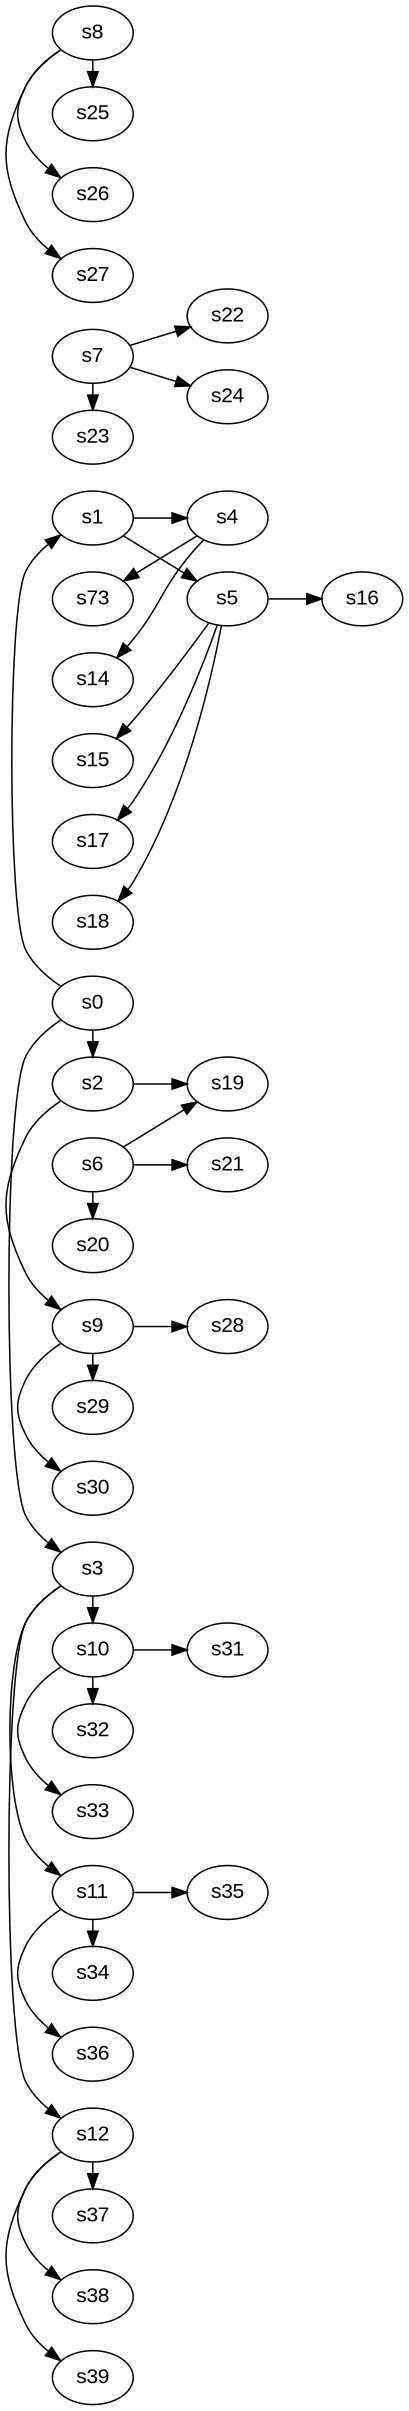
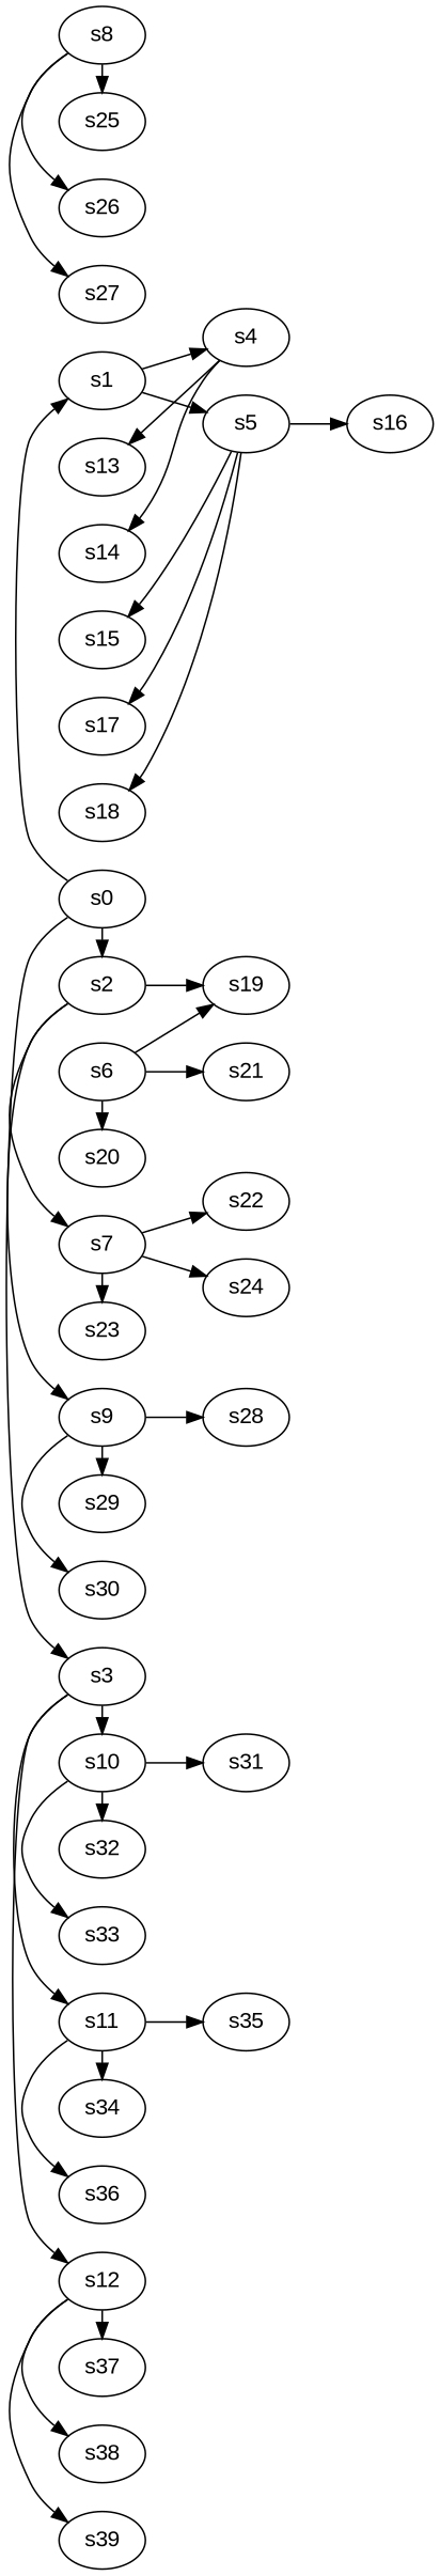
  digraph {
    fontname="Liberation Sans"
    rankdir=LR
    node [fontname="Liberation Sans" player=1]
    edge [fontname="Liberation Sans"]
    s1 [player=0]
    s0
    s2
    s3
    s4
    s5
    s7
    s9
    s19
    s10
    s11
    s12
-   s13 [label=s73]
+   s13
    s14 [player=0]
    s15
    s16 [player=0]
    s17
    s18 [player=0]
    s6
    s20
    s21
    s22
    s23 [player=0]
    s24 [player=0]
    s8 [player=0]
    s25
    s26
    s27
    s28 [player=0]
    s29
    s30
    s31
    s32 [player=0]
    s33 [player=0]
    s34
    s35
    s36
    s37
    s38 [player=0]
    s39
    s1 -> s4
    s1 -> s5
    s0 -> s1 [constraint="time == 0 || time == 1"]
    s0 -> s2 [constraint="time == 11"]
    s0 -> s3 [constraint="time == 2 || time == 7"]
+   s2 -> s7 [constraint="time % 3 == 2"]
    s2 -> s9 [constraint="time % 5 == 1"]
    s2 -> s19
    s3 -> s10 [constraint="time == 2 || time == 10"]
    s3 -> s11 [constraint="time % 5 == 3"]
    s3 -> s12 [constraint="time % 2 == 0 || time % 4 == 1"]
    s4 -> s13 [constraint="time % 4 == 0 || time % 4 == 1"]
    s4 -> s14 [constraint="time == 3 || time == 9"]
    s5 -> s15 [constraint="time % 3 == 0 || time % 2 == 1"]
    s5 -> s16
    s5 -> s17 [constraint="time % 2 == 0 || time % 2 == 1"]
    s5 -> s18 [constraint="time == 0"]
    s7 -> s22
    s7 -> s23 [constraint="time == 1 || time == 3 || time == 14"]
    s7 -> s24
    s9 -> s28
    s9 -> s29 [constraint="time == 12"]
    s9 -> s30 [constraint="!(time % 3 == 0)"]
    s10 -> s31
    s10 -> s32 [constraint="time % 4 == 2"]
    s10 -> s33 [constraint="time % 5 == 1"]
    s11 -> s34 [constraint="time % 3 == 2"]
    s11 -> s35
    s11 -> s36 [constraint="time % 2 == 0"]
    s12 -> s37 [constraint="time == 4"]
    s12 -> s38 [constraint="time == 8"]
    s12 -> s39 [constraint="time % 4 == 1"]
    s6 -> s19 [constraint="time % 3 == 0 || time % 4 == 1"]
    s6 -> s20 [constraint="time == 4 || time == 10 || time == 11"]
    s6 -> s21
    s8 -> s25 [constraint="!(time % 4 == 0)"]
    s8 -> s26 [constraint="time == 8"]
    s8 -> s27 [constraint="time % 3 == 1"]
  }
